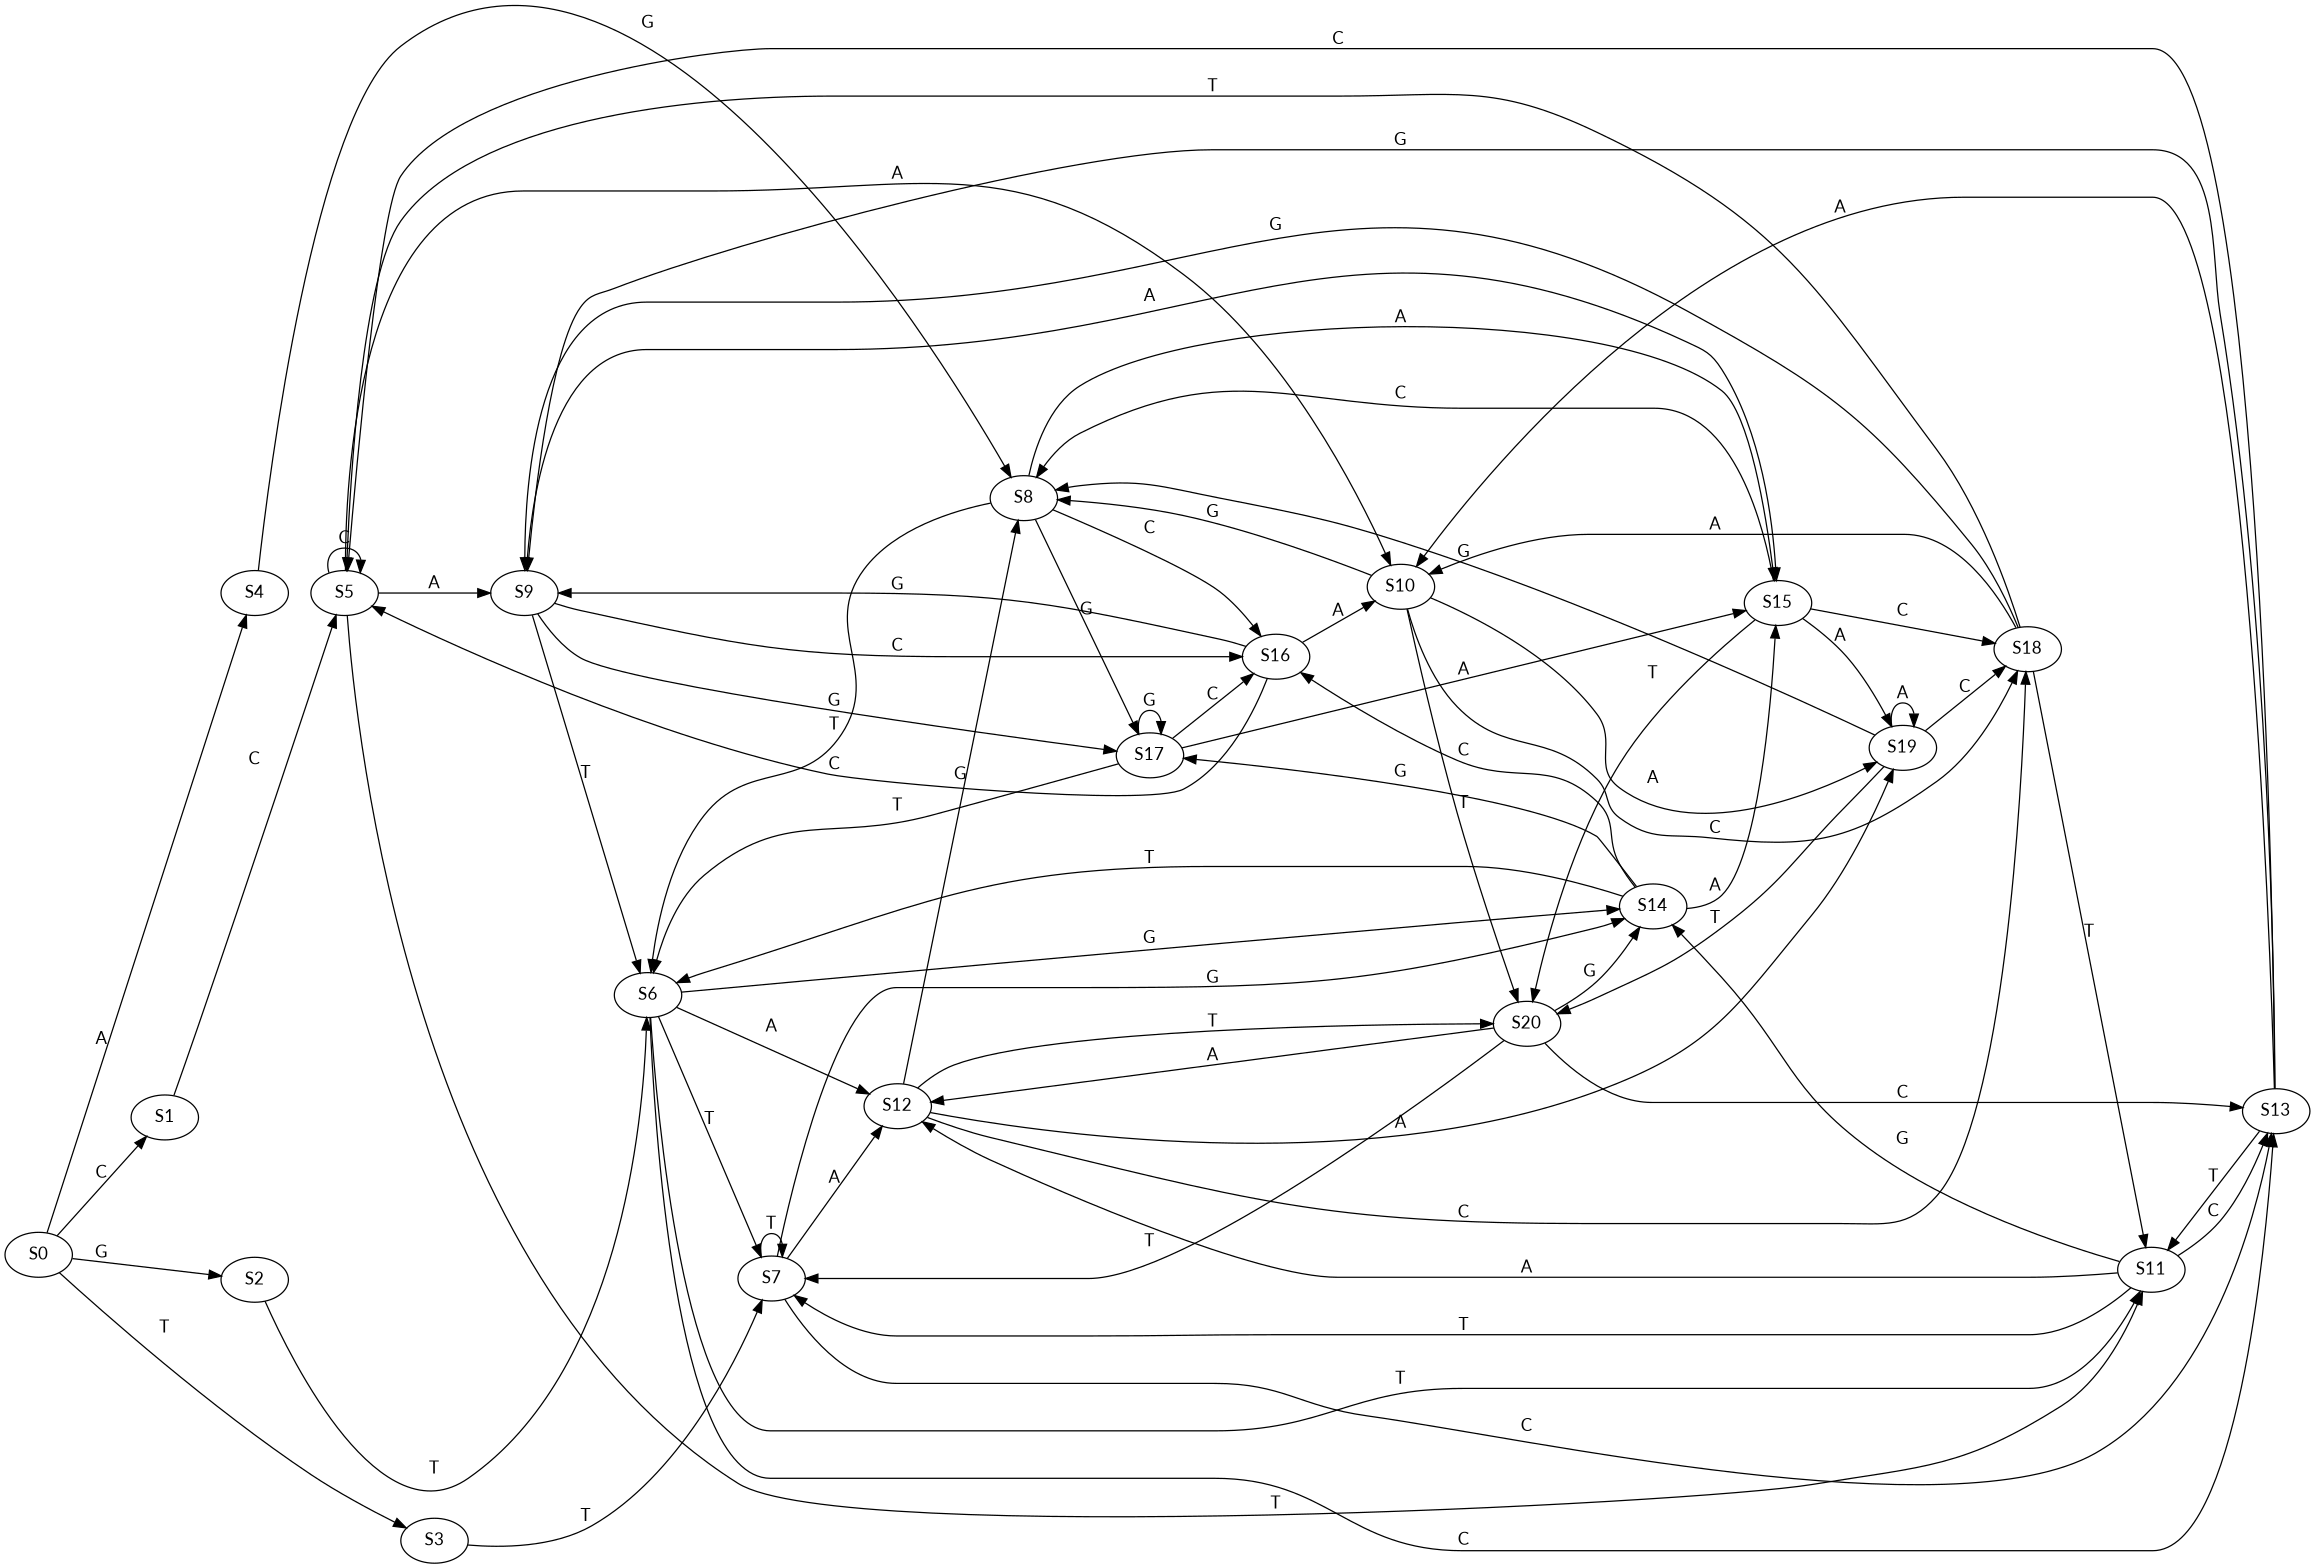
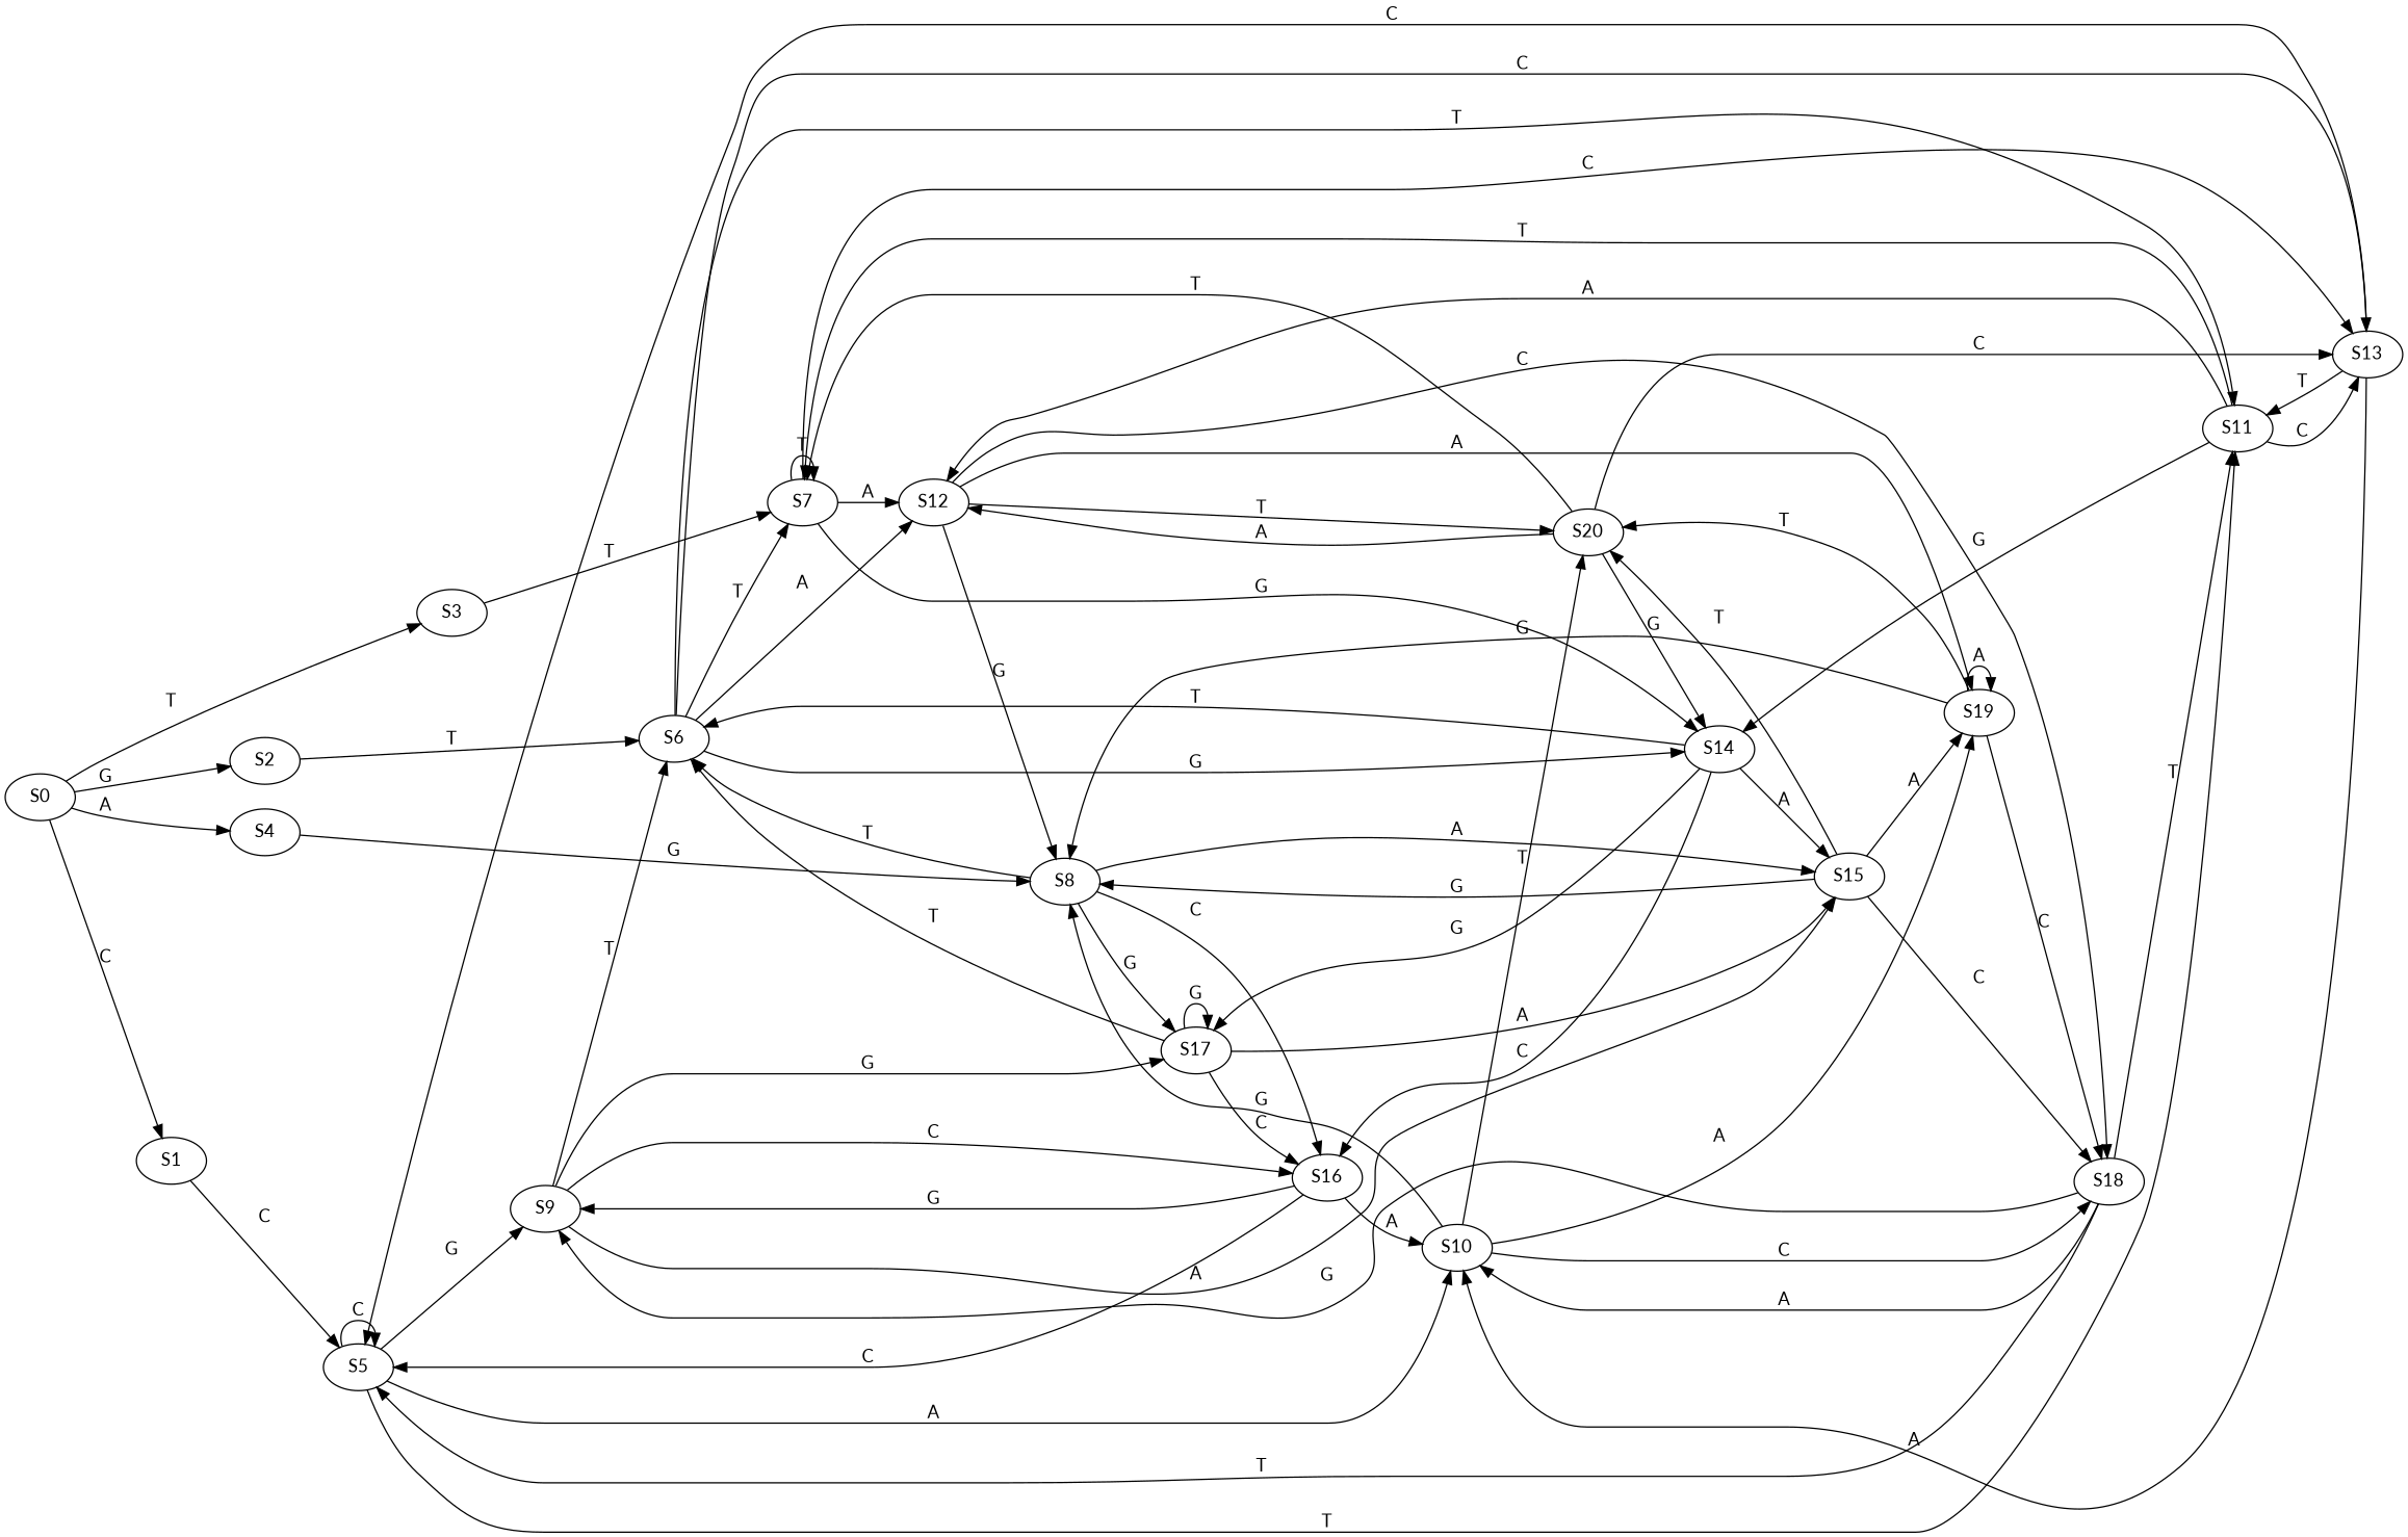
  strict digraph {
    fontname=Lato
    rankdir=LR
    node [fontname=Lato]
    edge [fontname=Lato]
    S0
    S1
    S2
    S3
    S4
    S5
    S6
    S7
    S8
    S9
    S10
    S11
    S12
    S13
    S14
    S15
    S16
    S17
    S18
    S19
    S20
    S0 -> S1 [label=C]
    S0 -> S2 [label=G]
    S0 -> S3 [label=T]
    S0 -> S4 [label=A]
    S1 -> S5 [label=C]
    S2 -> S6 [label=T]
    S3 -> S7 [label=T]
    S4 -> S8 [label=G]
    S5 -> S5 [label=C]
-   S5 -> S9 [label=A]
+   S5 -> S9 [label=G]
    S5 -> S10 [label=A]
    S5 -> S11 [label=T]
    S6 -> S7 [label=T]
    S6 -> S11 [label=T]
    S6 -> S12 [label=A]
    S6 -> S13 [label=C]
    S6 -> S14 [label=G]
    S7 -> S7 [label=T]
    S7 -> S12 [label=A]
    S7 -> S13 [label=C]
    S7 -> S14 [label=G]
    S8 -> S6 [label=T]
    S8 -> S15 [label=A]
    S8 -> S16 [label=C]
    S8 -> S17 [label=G]
    S9 -> S6 [label=T]
    S9 -> S15 [label=A]
    S9 -> S16 [label=C]
    S9 -> S17 [label=G]
    S10 -> S8 [label=G]
    S10 -> S18 [label=C]
    S10 -> S19 [label=A]
    S10 -> S20 [label=T]
    S11 -> S7 [label=T]
    S11 -> S12 [label=A]
    S11 -> S13 [label=C]
    S11 -> S14 [label=G]
    S12 -> S8 [label=G]
    S12 -> S18 [label=C]
    S12 -> S19 [label=A]
    S12 -> S20 [label=T]
    S13 -> S5 [label=C]
-   S13 -> S9 [label=G]
    S13 -> S10 [label=A]
    S13 -> S11 [label=T]
    S14 -> S6 [label=T]
    S14 -> S15 [label=A]
    S14 -> S16 [label=C]
    S14 -> S17 [label=G]
-   S15 -> S8 [label=C]
+   S15 -> S8 [label=G]
    S15 -> S18 [label=C]
    S15 -> S19 [label=A]
    S15 -> S20 [label=T]
    S16 -> S5 [label=C]
    S16 -> S9 [label=G]
    S16 -> S10 [label=A]
    S17 -> S6 [label=T]
    S17 -> S15 [label=A]
    S17 -> S16 [label=C]
    S17 -> S17 [label=G]
    S18 -> S5 [label=T]
    S18 -> S9 [label=G]
    S18 -> S10 [label=A]
    S18 -> S11 [label=T]
    S19 -> S8 [label=G]
    S19 -> S18 [label=C]
    S19 -> S19 [label=A]
    S19 -> S20 [label=T]
    S20 -> S7 [label=T]
    S20 -> S12 [label=A]
    S20 -> S13 [label=C]
    S20 -> S14 [label=G]
  }
